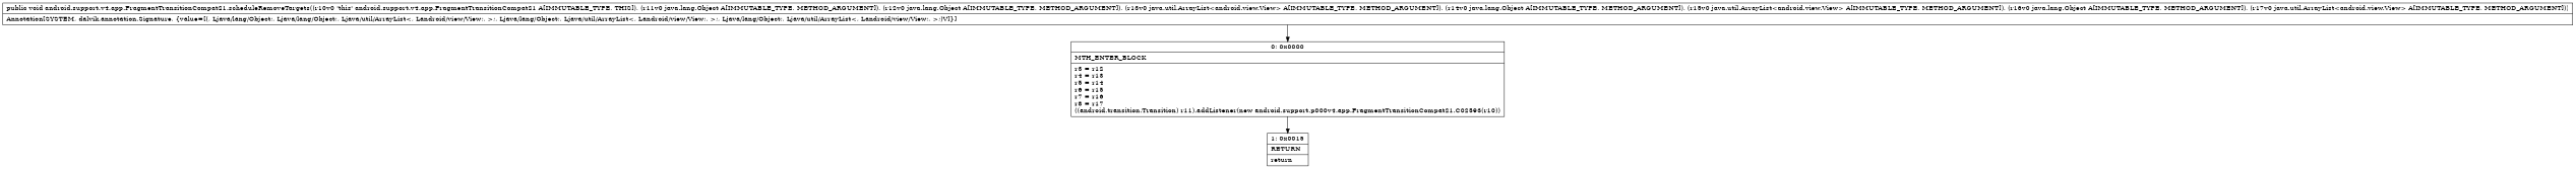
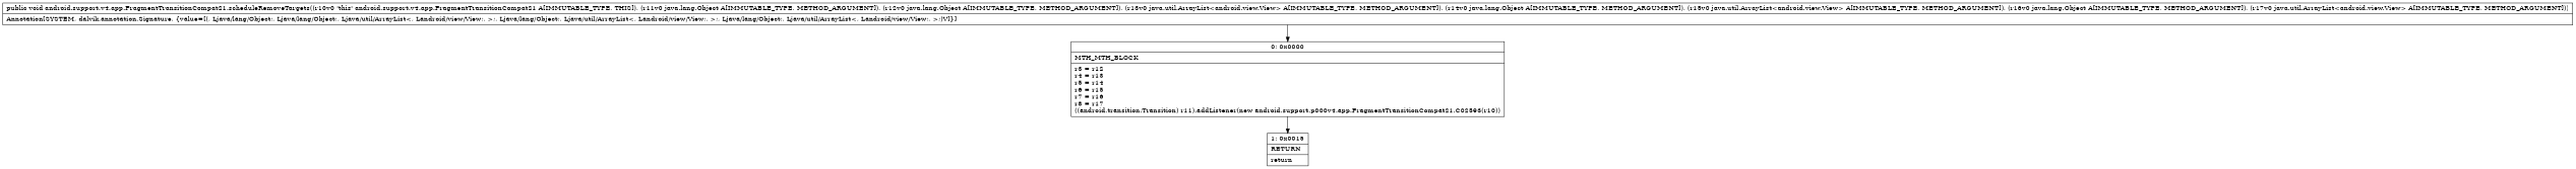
  digraph {
    node [shape=record]
-   n1 [label="{0\:\ 0x0000|MTH_ENTER_BLOCK\l|r3 = r12\lr4 = r13\lr5 = r14\lr6 = r15\lr7 = r16\lr8 = r17\l((android.transition.Transition) r11).addListener(new android.support.p000v4.app.FragmentTransitionCompat21.C02593(r10))\l}"]
+   n1 [label="{0\:\ 0x0000|MTH_MTH_BLOCK\l|r3 = r12\lr4 = r13\lr5 = r14\lr6 = r15\lr7 = r16\lr8 = r17\l((android.transition.Transition) r11).addListener(new android.support.p000v4.app.FragmentTransitionCompat21.C02593(r10))\l}"]
    n2 [label="{1\:\ 0x0015|RETURN\l|return\l}"]
    n3 [label="{public void android.support.v4.app.FragmentTransitionCompat21.scheduleRemoveTargets((r10v0 'this' android.support.v4.app.FragmentTransitionCompat21 A[IMMUTABLE_TYPE, THIS]), (r11v0 java.lang.Object A[IMMUTABLE_TYPE, METHOD_ARGUMENT]), (r12v0 java.lang.Object A[IMMUTABLE_TYPE, METHOD_ARGUMENT]), (r13v0 java.util.ArrayList\<android.view.View\> A[IMMUTABLE_TYPE, METHOD_ARGUMENT]), (r14v0 java.lang.Object A[IMMUTABLE_TYPE, METHOD_ARGUMENT]), (r15v0 java.util.ArrayList\<android.view.View\> A[IMMUTABLE_TYPE, METHOD_ARGUMENT]), (r16v0 java.lang.Object A[IMMUTABLE_TYPE, METHOD_ARGUMENT]), (r17v0 java.util.ArrayList\<android.view.View\> A[IMMUTABLE_TYPE, METHOD_ARGUMENT]))  | Annotation[SYSTEM, dalvik.annotation.Signature, \{value=[(, Ljava\/lang\/Object;, Ljava\/lang\/Object;, Ljava\/util\/ArrayList\<, Landroid\/view\/View;, \>;, Ljava\/lang\/Object;, Ljava\/util\/ArrayList\<, Landroid\/view\/View;, \>;, Ljava\/lang\/Object;, Ljava\/util\/ArrayList\<, Landroid\/view\/View;, \>;)V]\}]\l}"]
    n1 -> n2
    n3 -> n1
  }
